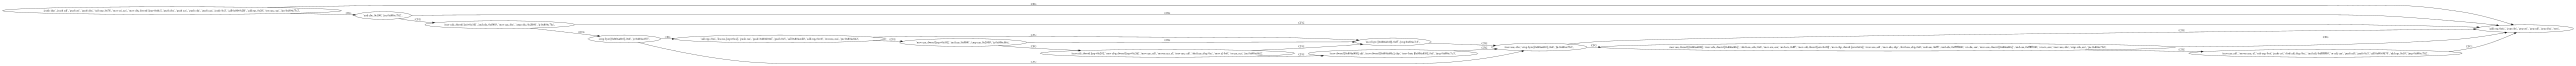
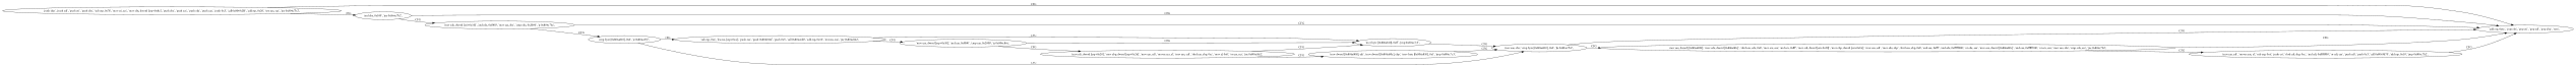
  digraph {
    rankdir=LR
    fontname="EB Garamond"
    node [fontname="EB Garamond"]
    edge [fontname="EB Garamond"]
    n1 [label="'push ebp', 'push edi', 'push esi', 'push ebx', 'sub esp, 0x78', 'mov esi, ecx', 'mov ebx, dword [esp+0x8c]', 'push ebx', 'push ecx', 'push edx', 'push eax', 'push 0x3', 'call 0x8049d20', 'add esp, 0x20', 'test eax, eax', 'jne 0x804c7b2', "]
    n2 [label="'add esp, 0x6c', 'pop ebx', 'pop esi', 'pop edi', 'pop ebp', 'retn', "]
-   n3 [label="'and ebx, 0x100', 'jne 0x804c7b2', "]
+   n3 [label="'and ebx, 0x100', 'jne 0x844c7b2',"]
    n4 [label="'mov edx, dword [esi+0x10]', 'and edx, 0xf000', 'mov eax, ebx', 'cmp edx, 0x2000', 'je 0x804c7ba', "]
    n5 [label="'cmp byte [0x806a810], 0x0', 'je 0x804c837', "]
    n6 [label="'sub esp, 0x4', 'lea eax, [esp+0x4]', 'push eax', 'push 0x806016f', 'push 0x3', 'call 0x804a1d0', 'add esp, 0x10', 'test eax, eax', 'jne 0x804c862', "]
    n7 [label="'mov eax, ebx', 'cmp byte [0x806a810], 0x0', 'jle 0x804c7b2', "]
    n8 [label="'mov byte [0x806a810], 0xff', 'jmp 0x804c7c3', "]
    n9 [label="'mov eax, dword [esp+0x10]', 'and eax, 0xf000', 'cmp eax, 0x2000', 'je 0x804c86e', "]
    n10 [label="'mov eax, dword [0x806a808]', 'mov edx, dword [0x806a80c]', 'shrd eax, edx, 0x8', 'mov ecx, eax', 'and ecx, 0xfff', 'mov edi, dword [esi+0x20]', 'mov ebp, dword [esi+0x24]', 'mov eax, edi', 'mov edx, ebp', 'shrd eax, ebp, 0x8', 'and eax, 0xfff', 'and edx, 0xfffff000', 'or edx, eax', 'mov eax, dword [0x806a80c]', 'and eax, 0xfffff000', 'or ecx, eax', 'mov eax, ebx', 'cmp edx, ecx', 'jne 0x804c7b2', "]
    n11 [label="'mov edi, dword [esp+0x20]', 'mov ebp, dword [esp+0x24]', 'mov eax, edi', 'movzx ecx, al', 'mov eax, edi', 'shrd eax, ebp, 0xc', 'mov al, 0x0', 'or eax, ecx', 'jne 0x804c862', "]
    n12 [label="'mov eax, edi', 'movzx eax, al', 'sub esp, 0x4', 'push esi', 'shrd edi, ebp, 0xc', 'and edi, 0xffffff00', 'or edi, eax', 'push edi', 'push 0x3', 'call 0x8049d70', 'add esp, 0x10', 'jmp 0x804c7b2', "]
    n13 [label="'mov dword [0x806a808], edi', 'mov dword [0x806a80c], ebp', 'mov byte [0x806a810], 0x1', 'jmp 0x804c7c3', "]
    n1 -> n2 [label=CFG]
    n1 -> n3 [label=CFG]
    n3 -> n2 [label=CFG]
    n3 -> n4 [label=CFG]
    n4 -> n2 [label=CFG]
    n4 -> n5 [label=CFG]
    n5 -> n6 [label=CFG]
    n5 -> n7 [label=CFG]
    n6 -> n8 [label=CFG]
    n6 -> n9 [label=CFG]
    n7 -> n2 [label=CFG]
    n7 -> n10 [label=CFG]
    n8 -> n7 [label=CFG]
    n9 -> n8 [label=CFG]
    n9 -> n11 [label=CFG]
    n10 -> n2 [label=CFG]
    n10 -> n12 [label=CFG]
    n11 -> n8 [label=CFG]
    n11 -> n13 [label=CFG]
    n12 -> n2 [label=CFG]
    n13 -> n7 [label=CFG]
  }
